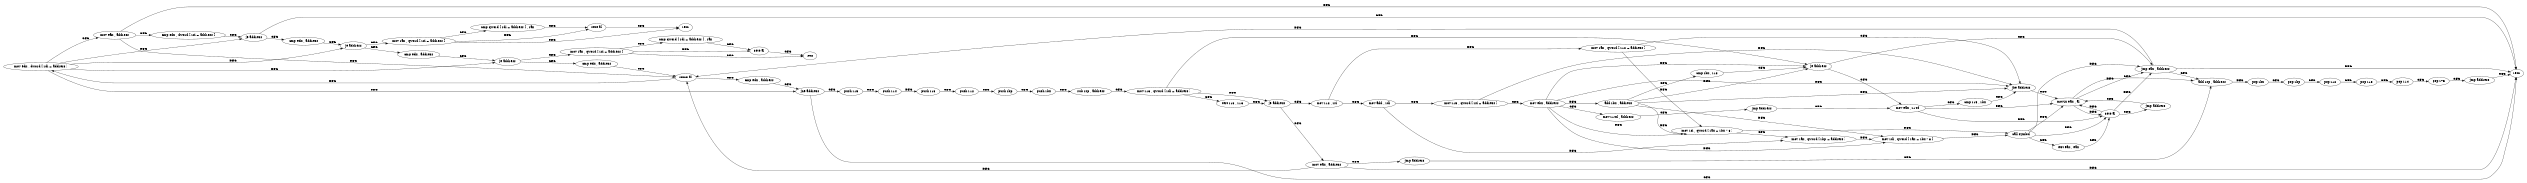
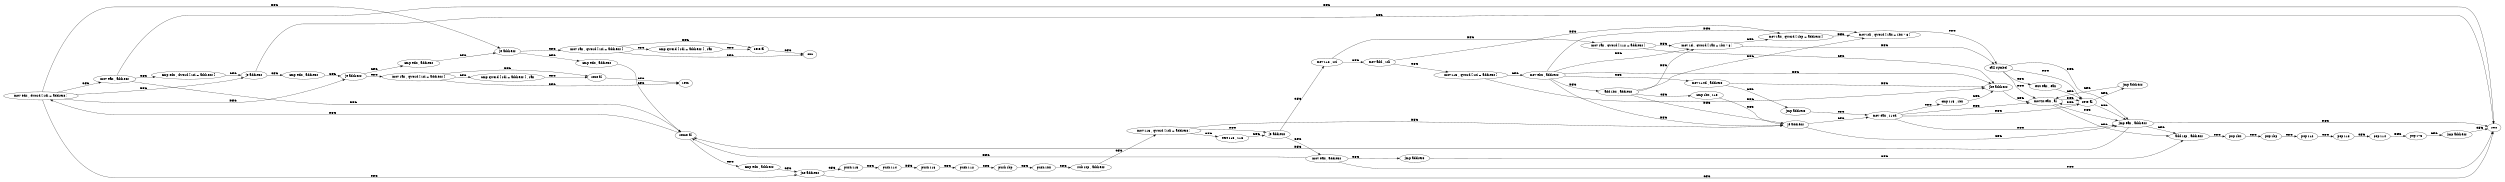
  digraph {
    rankdir=LR
    n1 [label="mov edx , dword [ rdi + address ]"]
    n2 [label="mov eax , address"]
    n3 [label="je address"]
    n4 [label="je address"]
    n5 [label="je address"]
    n6 [label="jne address"]
    n7 [label="setne al"]
    n8 [label="cmp edx , dword [ rsi + address ]"]
    n9 [label=retn]
    n10 [label="cmp edx , address"]
    n11 [label="mov rax , qword [ rsi + address ]"]
    n12 [label="cmp edx , address"]
    n13 [label="mov rax , qword [ rsi + address ]"]
    n14 [label="cmp edx , address"]
    n15 [label="cmp edx , address"]
    n16 [label="push r15"]
    n17 [label="cmp qword [ rdi + address ] , rax"]
    n18 [label="sete al"]
    n19 [label=retn]
    n20 [label="cmp qword [ rdi + address ] , rax"]
    n21 [label="sete al"]
    n22 [label=retn]
    n23 [label="push r14"]
    n24 [label="push r13"]
    n25 [label="push r12"]
    n26 [label="push rbp"]
    n27 [label="push rbx"]
    n28 [label="sub rsp , address"]
    n29 [label="mov r13 , qword [ rdi + address ]"]
    n30 [label="test r13 , r13"]
    n31 [label="je address"]
    n32 [label="je address"]
    n33 [label="mov eax , address"]
    n34 [label="mov r12 , rsi"]
    n35 [label="mov eax , r14d"]
    n36 [label="jmp eax , address"]
    n37 [label="jmp address"]
    n38 [label="mov add , rdi"]
    n39 [label="mov rax , qword [ r12 + address ]"]
    n40 [label="add rsp , address"]
    n41 [label="mov r15 , qword [ rsi + address ]"]
    n42 [label="mov rax , qword [ rbp + address ]"]
    n43 [label="jbe address"]
    n44 [label="mov rsi , qword [ rax + rbx * 8 ]"]
    n45 [label="pop rbx"]
    n46 [label="pop rbp"]
    n47 [label="mov ebx , address"]
    n48 [label="mov rdi , qword [ rax + rbx * 8 ]"]
    n49 [label="mov r14d , address"]
    n50 [label="add rbx , address"]
    n51 [label="movzx eax , al"]
    n52 [label="jmp address"]
    n53 [label="cmp rbx , r13"]
    n54 [label="call symbol"]
    n55 [label="cmp r15 , rbx"]
    n56 [label="sete al"]
    n57 [label="jmp address"]
    n58 [label="pop r12"]
    n59 [label="pop r13"]
    n60 [label="pop r14"]
    n61 [label="pop r75"]
    n62 [label="jmp address"]
    n63 [label="test eax , eax"]
    n1 -> n2 [label=CFG]
    n1 -> n3 [label=DFG]
    n1 -> n4 [label=DFG]
    n1 -> n5 [label=DFG]
    n1 -> n6 [label=DFG]
    n2 -> n7 [label=DFG]
    n2 -> n8 [label=CFG]
    n2 -> n9 [label=DFG]
    n3 -> n9 [label=CFG]
    n3 -> n10 [label=CFG]
    n4 -> n11 [label=CFG]
    n4 -> n12 [label=CFG]
    n5 -> n13 [label=CFG]
    n5 -> n14 [label=CFG]
    n6 -> n9 [label=CFG]
    n6 -> n16 [label=CFG]
    n7 -> n1 [label=DFG]
    n7 -> n15 [label=CFG]
    n8 -> n3 [label=CFG]
    n10 -> n4 [label=CFG]
    n11 -> n17 [label=CFG]
    n11 -> n18 [label=DFG]
    n11 -> n19 [label=DFG]
    n12 -> n5 [label=CFG]
    n13 -> n20 [label=CFG]
    n13 -> n21 [label=DFG]
    n13 -> n22 [label=DFG]
    n14 -> n7 [label=CFG]
    n15 -> n6 [label=CFG]
    n16 -> n23 [label=CFG]
    n17 -> n18 [label=CFG]
    n18 -> n19 [label=CFG]
    n20 -> n21 [label=CFG]
    n21 -> n22 [label=CFG]
    n23 -> n24 [label=DFG]
    n24 -> n25 [label=CFG]
    n25 -> n26 [label=CFG]
    n26 -> n27 [label=CFG]
    n27 -> n28 [label=CFG]
    n28 -> n29 [label=CFG]
    n29 -> n30 [label=CFG]
    n29 -> n31 [label=DFG]
    n29 -> n32 [label=DFG]
    n30 -> n31 [label=CFG]
    n31 -> n33 [label=CFG]
    n31 -> n34 [label=CFG]
    n32 -> n35 [label=CFG]
    n32 -> n36 [label=CFG]
    n33 -> n7 [label=DFG]
    n33 -> n9 [label=DFG]
    n33 -> n37 [label=CFG]
    n34 -> n38 [label=CFG]
    n34 -> n39 [label=DFG]
+   n35 -> n36 [label=DFG]
    n35 -> n51 [label=DFG]
    n35 -> n55 [label=CFG]
    n35 -> n56 [label=DFG]
    n36 -> n7 [label=DFG]
    n36 -> n9 [label=DFG]
    n36 -> n40 [label=CFG]
    n37 -> n40 [label=CFG]
    n38 -> n41 [label=CFG]
    n38 -> n42 [label=DFG]
    n39 -> n43 [label=CFG]
    n39 -> n44 [label=DFG]
    n40 -> n45 [label=DFG]
    n41 -> n43 [label=DFG]
    n41 -> n47 [label=CFG]
    n42 -> n48 [label=DFG]
    n43 -> n51 [label=CFG]
    n44 -> n42 [label=CFG]
    n44 -> n54 [label=DFG]
    n45 -> n46 [label=CFG]
    n46 -> n58 [label=CFG]
    n47 -> n32 [label=DFG]
    n47 -> n43 [label=DFG]
    n47 -> n44 [label=DFG]
    n47 -> n48 [label=DFG]
    n47 -> n49 [label=CFG]
    n47 -> n50 [label=DFG]
    n48 -> n54 [label=DFG]
    n49 -> n52 [label=CFG]
    n50 -> n32 [label=DFG]
-   n50 -> n43 [label=DFG]
+   n49 -> n43 [label=DFG]
    n50 -> n44 [label=DFG]
    n50 -> n48 [label=DFG]
    n50 -> n53 [label=CFG]
    n51 -> n36 [label=DFG]
    n51 -> n40 [label=CFG]
    n51 -> n56 [label=DFG]
    n52 -> n35 [label=CFG]
    n53 -> n32 [label=CFG]
    n54 -> n36 [label=DFG]
    n54 -> n51 [label=DFG]
    n54 -> n56 [label=DFG]
    n54 -> n63 [label=CFG]
    n55 -> n43 [label=CFG]
    n56 -> n36 [label=DFG]
    n56 -> n51 [label=DFG]
    n56 -> n57 [label=CFG]
    n57 -> n51 [label=CFG]
    n58 -> n59 [label=CFG]
    n59 -> n60 [label=CFG]
-   n60 -> n61 [label=CFG]
+   n60 -> n61 [label=DFG]
    n61 -> n62 [label=CFG]
    n62 -> n9 [label=CFG]
    n63 -> n56 [label=CFG]
  }
